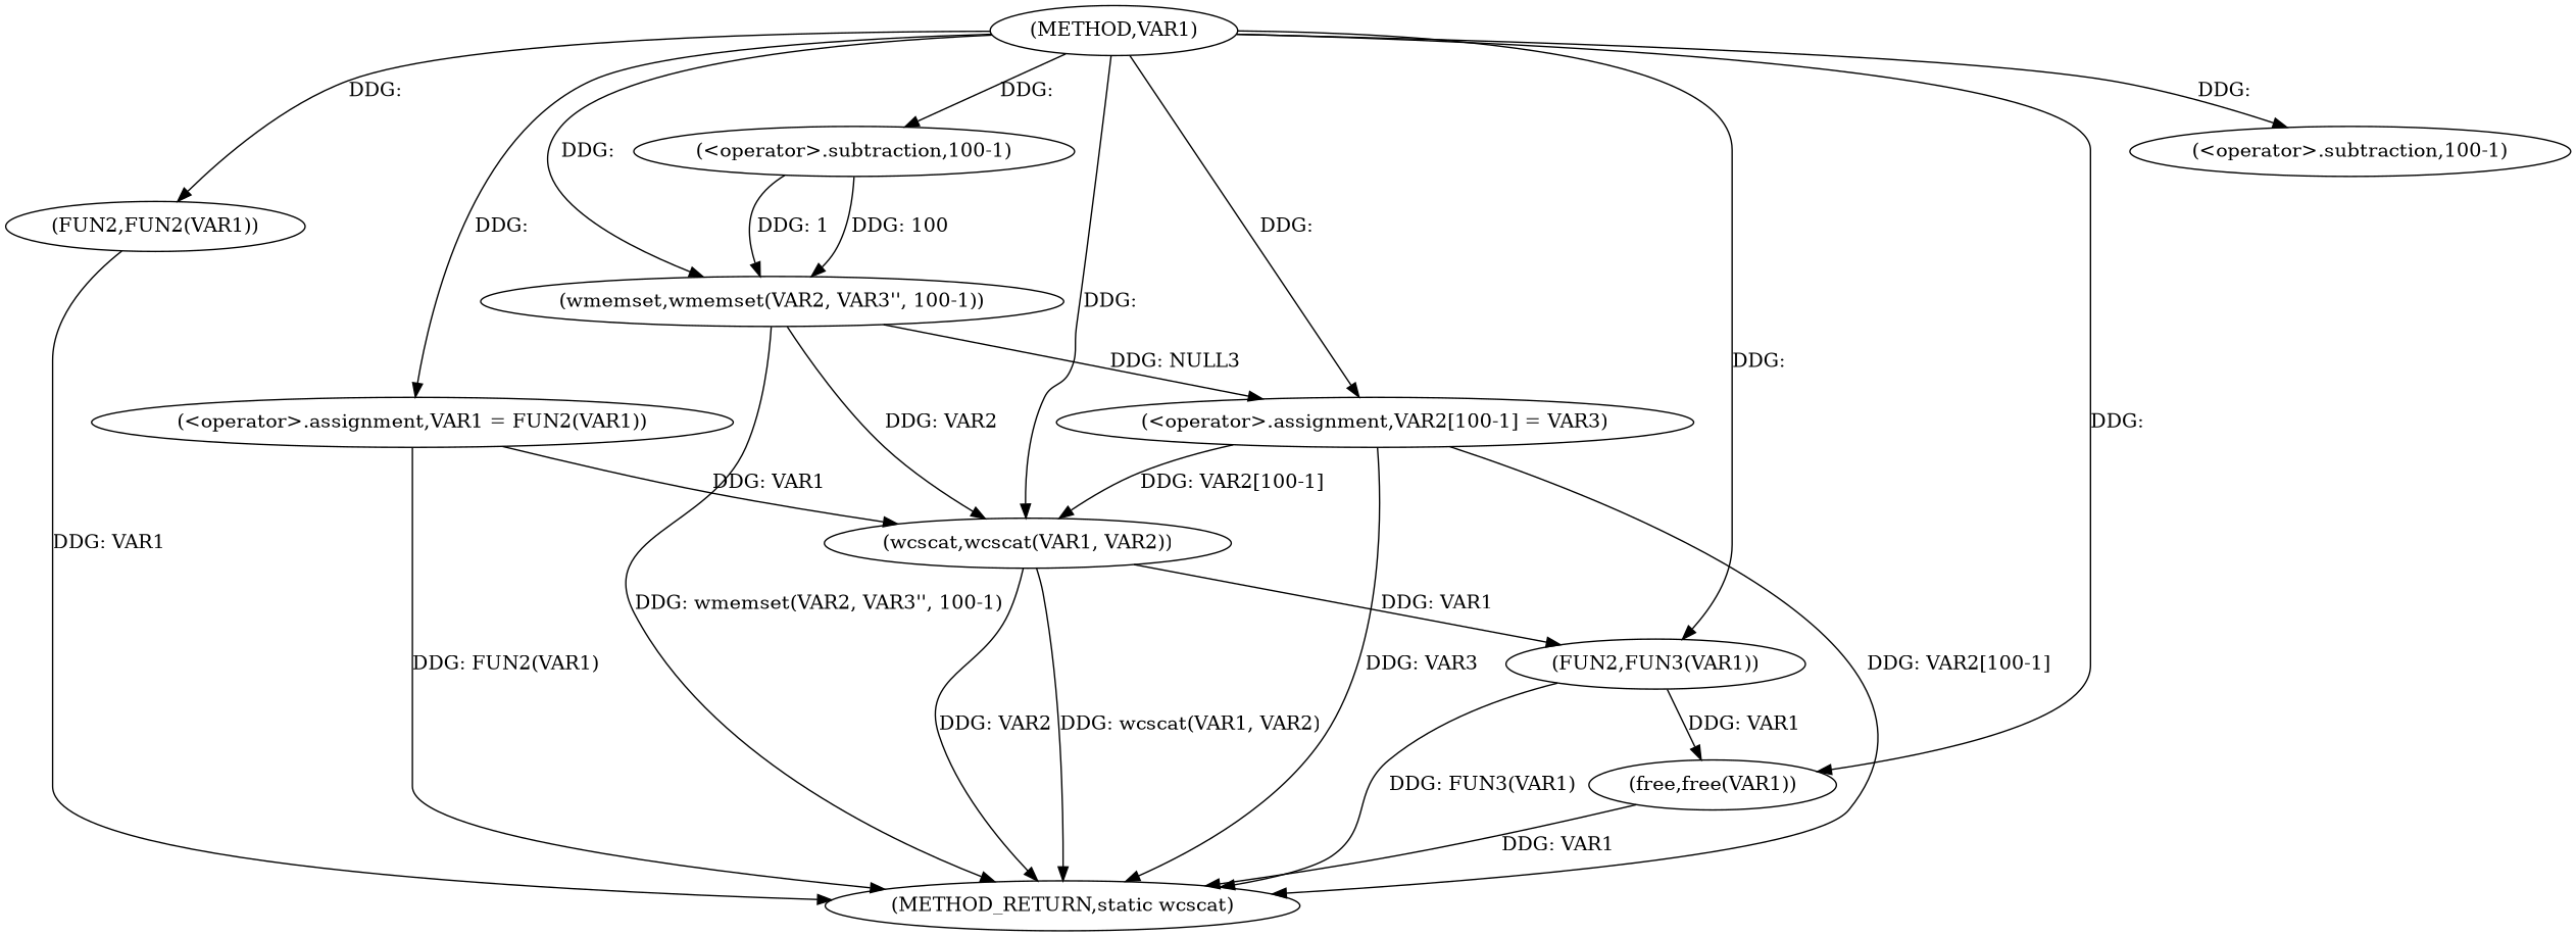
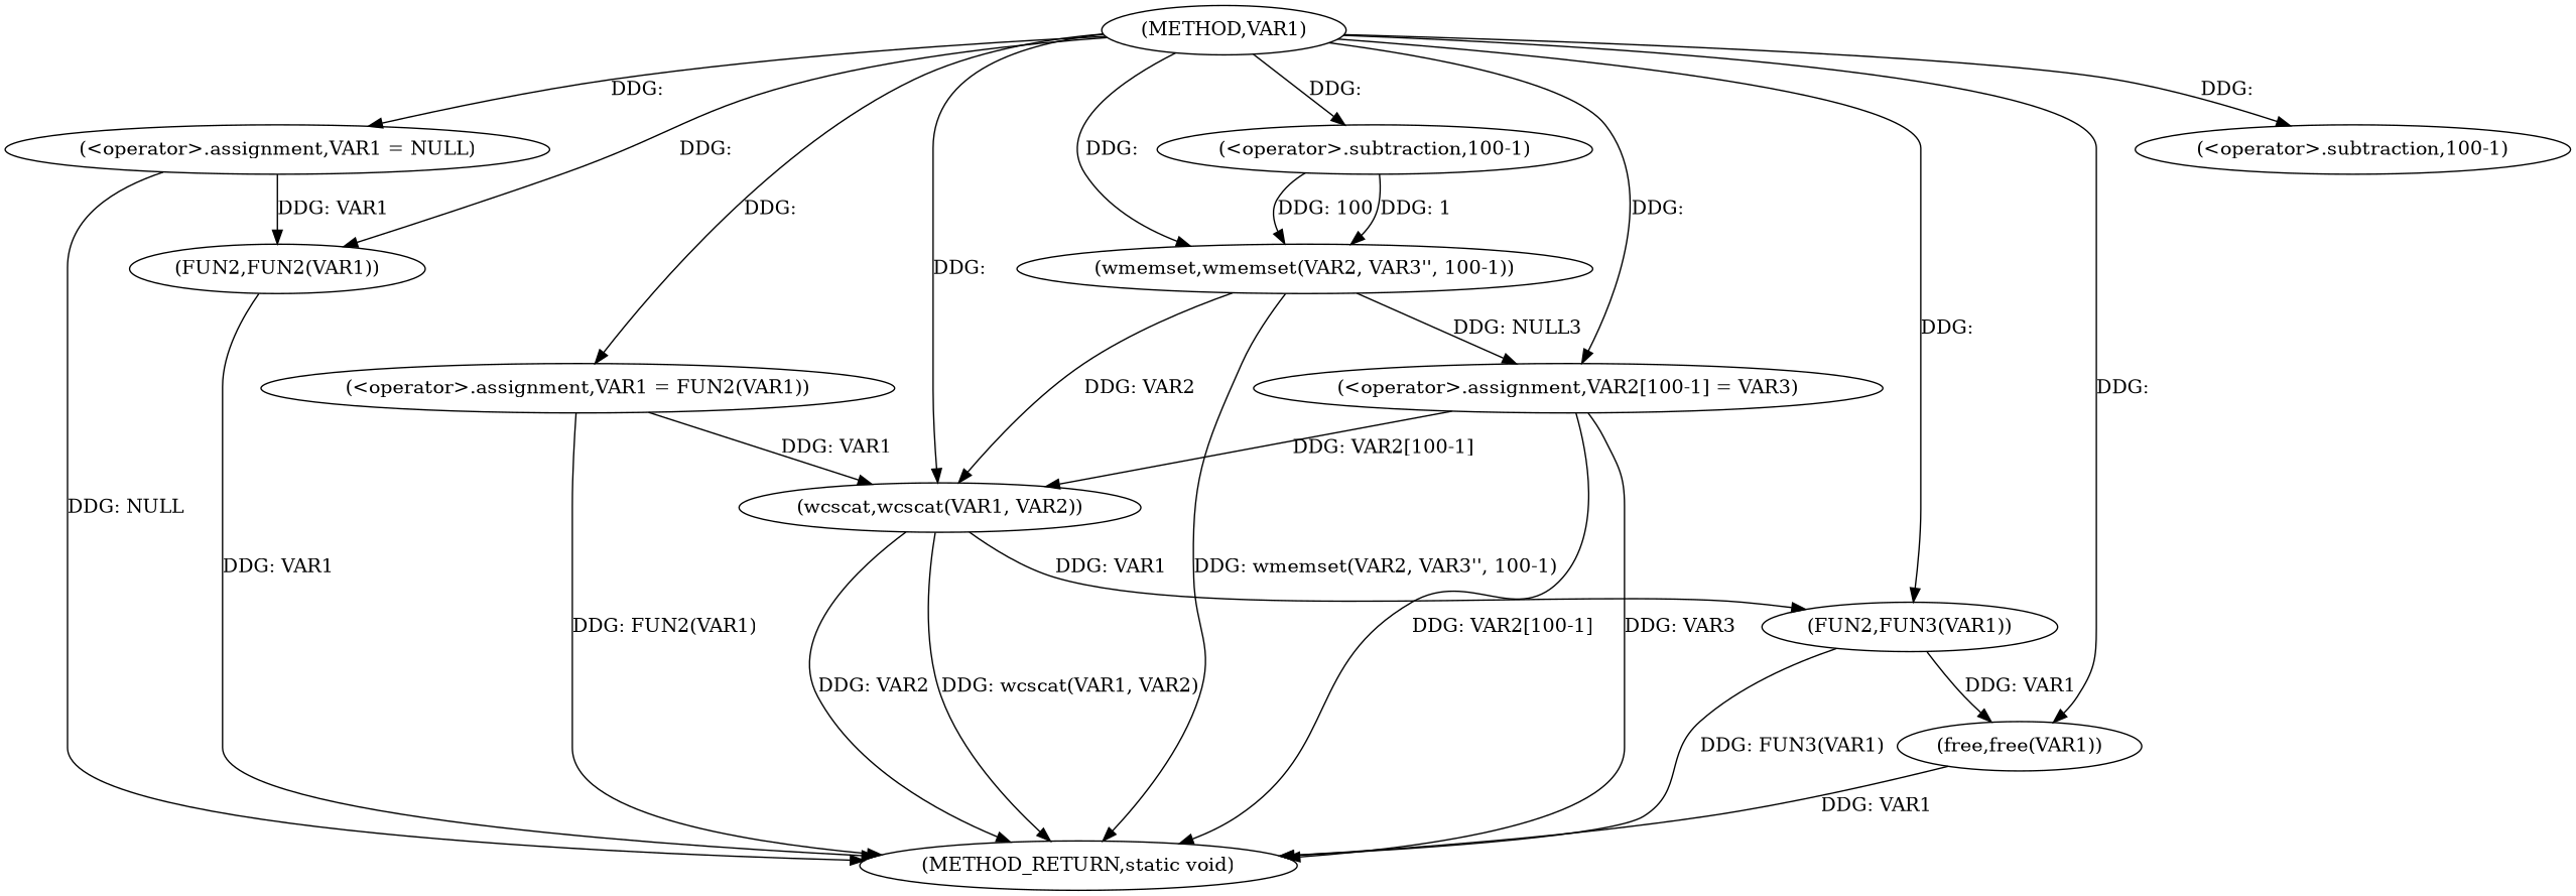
  digraph {
    n1 [label="(METHOD,VAR1)"]
+   n2 [label="(<operator>.assignment,VAR1 = NULL)"]
    n3 [label="(<operator>.assignment,VAR1 = FUN2(VAR1))"]
    n4 [label="(FUN2,FUN2(VAR1))"]
    n5 [label="(wmemset,wmemset(VAR2, VAR3'', 100-1))"]
    n6 [label="(<operator>.subtraction,100-1)"]
    n7 [label="(<operator>.assignment,VAR2[100-1] = VAR3)"]
    n8 [label="(<operator>.subtraction,100-1)"]
    n9 [label="(wcscat,wcscat(VAR1, VAR2))"]
    n10 [label="(FUN2,FUN3(VAR1))"]
    n11 [label="(free,free(VAR1))"]
-   n12 [label="(METHOD_RETURN,static wcscat)"]
+   n12 [label="(METHOD_RETURN,static void)"]
+   n1 -> n2 [label="DDG: "]
    n1 -> n3 [label="DDG: "]
    n1 -> n4 [label="DDG: "]
    n1 -> n5 [label="DDG: "]
    n1 -> n6 [label="DDG: "]
    n1 -> n7 [label="DDG: "]
    n1 -> n8 [label="DDG: "]
    n1 -> n9 [label="DDG: "]
    n1 -> n10 [label="DDG: "]
    n1 -> n11 [label="DDG: "]
+   n2 -> n4 [label="DDG: VAR1"]
+   n2 -> n12 [label="DDG: NULL"]
    n3 -> n9 [label="DDG: VAR1"]
    n3 -> n12 [label="DDG: FUN2(VAR1)"]
    n4 -> n12 [label="DDG: VAR1"]
    n5 -> n7 [label="DDG: NULL3"]
    n5 -> n9 [label="DDG: VAR2"]
    n5 -> n12 [label="DDG: wmemset(VAR2, VAR3'', 100-1)"]
    n6 -> n5 [label="DDG: 100"]
    n6 -> n5 [label="DDG: 1"]
    n7 -> n9 [label="DDG: VAR2[100-1]"]
    n7 -> n12 [label="DDG: VAR2[100-1]"]
    n7 -> n12 [label="DDG: VAR3"]
    n9 -> n10 [label="DDG: VAR1"]
    n9 -> n12 [label="DDG: wcscat(VAR1, VAR2)"]
    n9 -> n12 [label="DDG: VAR2"]
    n10 -> n11 [label="DDG: VAR1"]
    n10 -> n12 [label="DDG: FUN3(VAR1)"]
    n11 -> n12 [label="DDG: VAR1"]
  }
